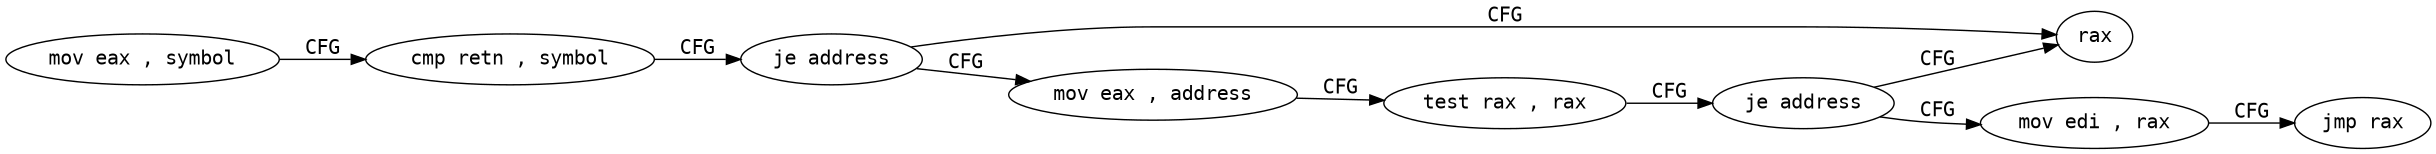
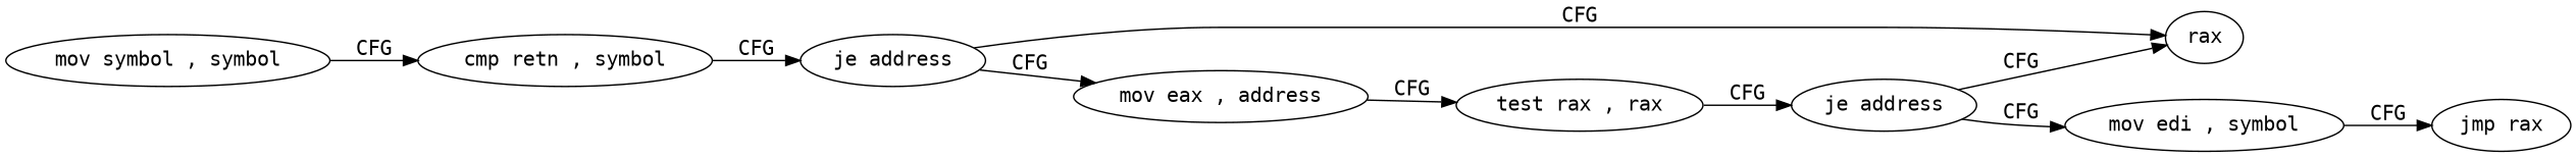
  digraph {
    fontname="DejaVu Sans Mono"
    rankdir=LR
    node [fontname="DejaVu Sans Mono"]
    edge [fontname="DejaVu Sans Mono"]
-   n1 [label="mov eax , symbol"]
+   n1 [label="mov symbol , symbol"]
    n2 [label="cmp retn , symbol"]
    n3 [label="je address"]
    n4 [label=rax]
    n5 [label="mov eax , address"]
    n6 [label="test rax , rax"]
    n7 [label="je address"]
-   n8 [label="mov edi , rax"]
+   n8 [label="mov edi , symbol"]
    n9 [label="jmp rax"]
    n1 -> n2 [label=CFG]
    n2 -> n3 [label=CFG]
    n3 -> n4 [label=CFG]
    n3 -> n5 [label=CFG]
    n5 -> n6 [label=CFG]
    n6 -> n7 [label=CFG]
    n7 -> n4 [label=CFG]
    n7 -> n8 [label=CFG]
    n8 -> n9 [label=CFG]
  }
